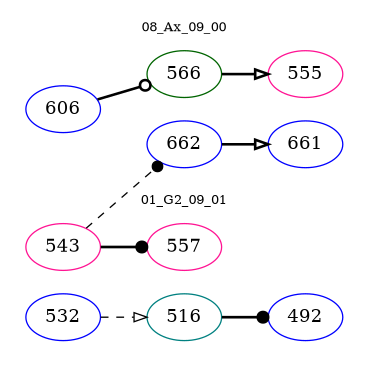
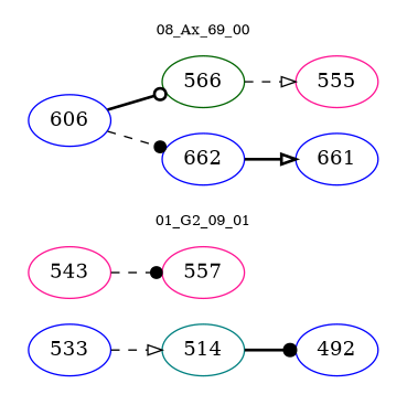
  digraph {
    rankdir=LR
    node [color=blue]
    edge [arrowhead=dot color=black style=dashed]
    n1 [label=606]
    n2 [label=662]
    n3 [color=darkgreen label=566]
    n4 [label=661]
    n5 [color=deeppink label=555]
-   n6 [label=532]
-   n7 [color=teal label=516]
+   n6 [label=533]
+   n7 [color=teal label=514]
    n8 [color=deeppink label=543]
    n9 [label=492]
    n10 [color=deeppink label=557]
    subgraph cluster_1 {
      color=white
      fontsize=10
-     label="08_Ax_09_00"
+     label="08_Ax_69_00"
      n1
      n2
      n3
      n4
      n5
    }
    subgraph cluster_2 {
      color=white
      fontsize=10
      label="01_G2_09_01"
      n6
      n7
      n8
      n9
      n10
    }
-   n8 -> n2
+   n1 -> n2
    n1 -> n3 [arrowhead=odot style=bold]
    n2 -> n4 [arrowhead=onormal style=bold]
-   n3 -> n5 [arrowhead=onormal style=bold]
+   n3 -> n5 [arrowhead=onormal]
    n6 -> n7 [arrowhead=onormal]
    n7 -> n9 [style=bold]
-   n8 -> n10 [style=bold]
+   n8 -> n10
  }
